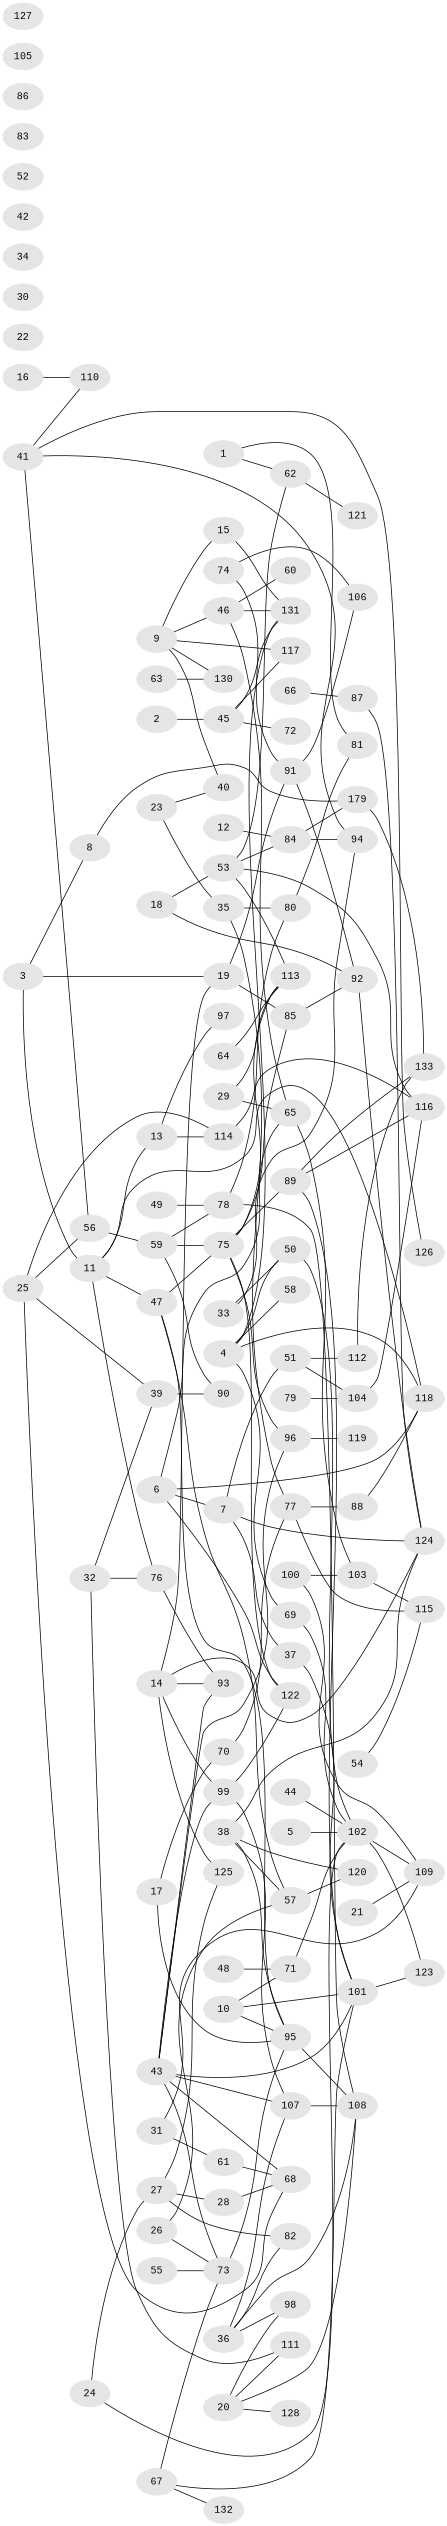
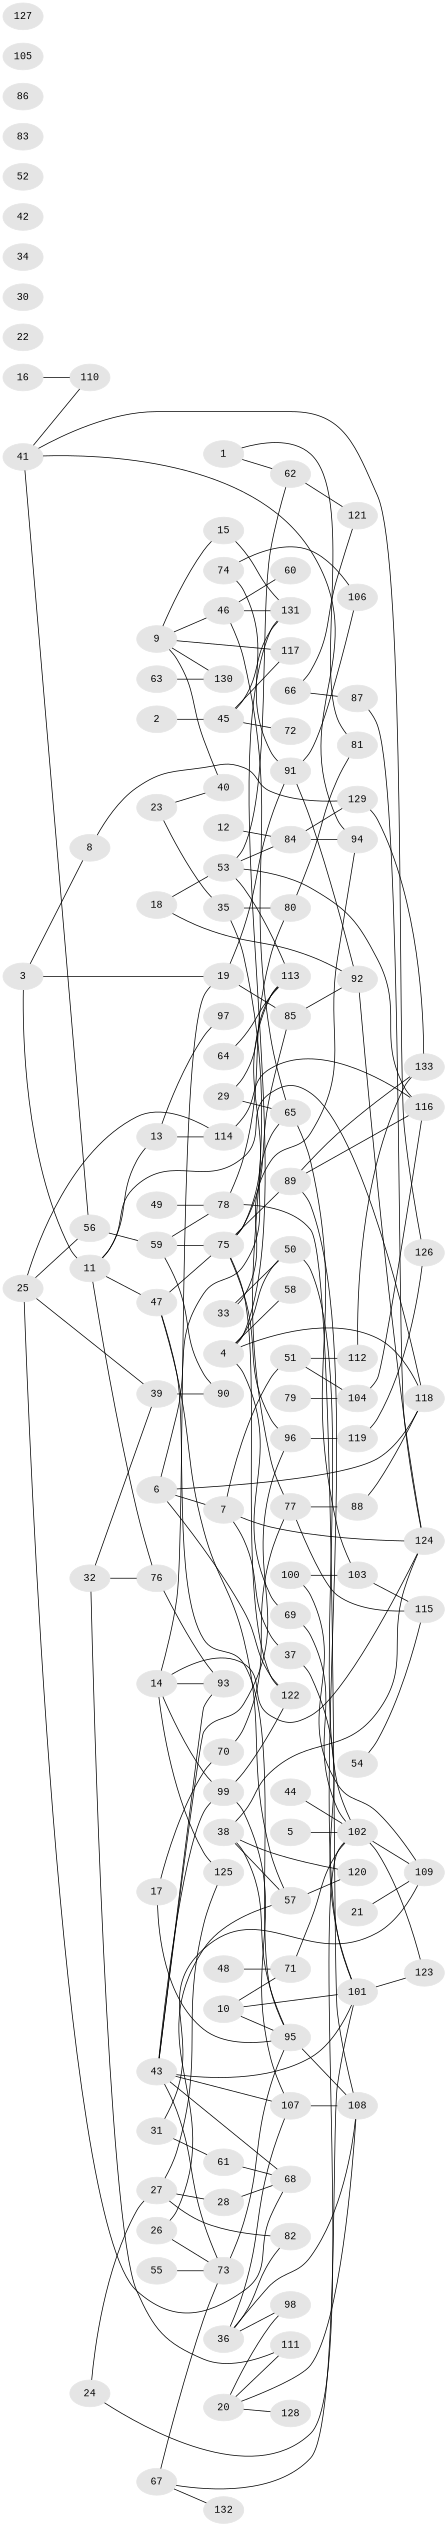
  graph {
    fontname="Liberation Mono"
    rankdir=LR
    node [color=gray90 fontname="Liberation Mono" style=filled]
    edge [fontname="Liberation Mono"]
    1
    62
    81
    121
    2
    45
    131
    117
    72
    3
    8
    11
    19
-   129 [label=179]
+   129
    118
    13
    47
    76
    85
    91
    4
    50
    58
    69
    102
    5
    109
    123
    6
    7
    65
    122
    37
    51
    124
    103
    101
    104
    112
    133
    9
    15
    40
    46
    130
    60
    10
    71
    95
    108
    97
    114
    57
    75
    93
    12
    84
    94
    116
    14
    99
    125
    107
    16
    110
    17
    70
    77
    18
    53
    92
    113
    106
    20
    98
    111
    128
    21
    22
    23
    35
    80
    24
    27
    28
    82
    25
    39
    56
    68
    90
    59
    26
    73
    120
    29
    30
    31
    61
    32
    33
    34
    115
    88
    36
    38
    41
    126
    42
    43
    96
    119
    44
    89
    48
    49
    78
    52
    54
    55
    63
    64
    66
    87
    67
    132
    74
    79
    83
    86
    100
    105
    127
    1 -- 62
    1 -- 81
    62 -- 121
    2 -- 45
    45 -- 131
    45 -- 117
    45 -- 72
    3 -- 8
    3 -- 11
    3 -- 19
    8 -- 129
    11 -- 118
    11 -- 13
    11 -- 47
    11 -- 76
    19 -- 85
    19 -- 91
    129 -- 133
    13 -- 97
    13 -- 114
    47 -- 95
    47 -- 57
    47 -- 75
    76 -- 93
    85 -- 92
    91 -- 92
    91 -- 106
    4 -- 131
    4 -- 118
    4 -- 50
    4 -- 58
    4 -- 69
    50 -- 102
    69 -- 102
    102 -- 109
    102 -- 123
    5 -- 102
    6 -- 118
    6 -- 7
    6 -- 65
    6 -- 122
    7 -- 37
    7 -- 51
    7 -- 124
    65 -- 103
    37 -- 101
    51 -- 104
    51 -- 112
    103 -- 115
    101 -- 123
    104 -- 116
    112 -- 133
    9 -- 117
    9 -- 15
    9 -- 40
    9 -- 46
    9 -- 130
    15 -- 131
    46 -- 131
    46 -- 65
    46 -- 60
    10 -- 101
    10 -- 71
    10 -- 95
    71 -- 102
    95 -- 108
    114 -- 116
    57 -- 120
    75 -- 85
    75 -- 122
    75 -- 113
    75 -- 96
    75 -- 89
    12 -- 84
    84 -- 129
    84 -- 94
    14 -- 19
    14 -- 124
    14 -- 93
    14 -- 99
    14 -- 125
    99 -- 122
    99 -- 107
    107 -- 108
    16 -- 110
    17 -- 95
    17 -- 70
    70 -- 77
    77 -- 115
    77 -- 88
    18 -- 53
    18 -- 92
    53 -- 62
    53 -- 84
    53 -- 116
    53 -- 113
    92 -- 124
    20 -- 108
    20 -- 98
    20 -- 111
    20 -- 128
    21 -- 109
    23 -- 40
    23 -- 35
    35 -- 77
    35 -- 80
    80 -- 81
    24 -- 102
    24 -- 27
    27 -- 125
    27 -- 28
    27 -- 82
    28 -- 68
    25 -- 114
    25 -- 39
    25 -- 56
    25 -- 68
    39 -- 90
    56 -- 59
    59 -- 75
    59 -- 90
    59 -- 78
    26 -- 57
    26 -- 73
    73 -- 95
    29 -- 65
    29 -- 113
    31 -- 109
    31 -- 61
    61 -- 68
    32 -- 76
    32 -- 111
    32 -- 39
    33 -- 50
    33 -- 94
    88 -- 118
    36 -- 108
    36 -- 107
    36 -- 98
    36 -- 82
    38 -- 124
    38 -- 95
    38 -- 57
    38 -- 120
    41 -- 94
    41 -- 110
    41 -- 56
    41 -- 126
    43 -- 101
    43 -- 93
    43 -- 99
    43 -- 107
    43 -- 68
    43 -- 73
    43 -- 96
    96 -- 119
+   119 -- 126
    44 -- 102
    89 -- 101
    89 -- 133
    89 -- 116
    48 -- 71
    49 -- 78
    78 -- 108
    78 -- 80
    54 -- 115
    55 -- 73
    63 -- 130
    64 -- 113
+   66 -- 121
    66 -- 87
    87 -- 124
    67 -- 101
    67 -- 73
    67 -- 132
    74 -- 91
    74 -- 106
    79 -- 104
    100 -- 109
    100 -- 103
  }
